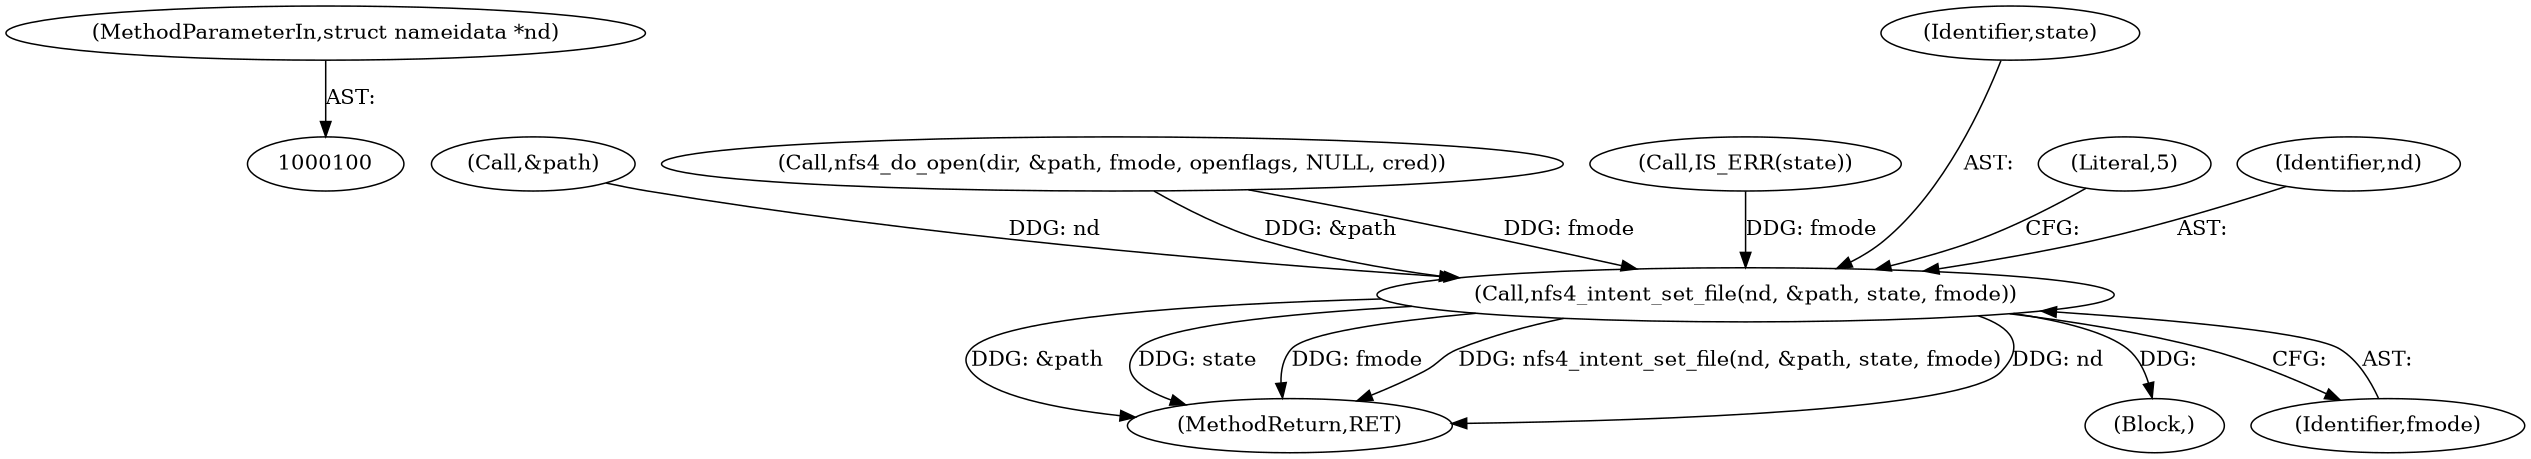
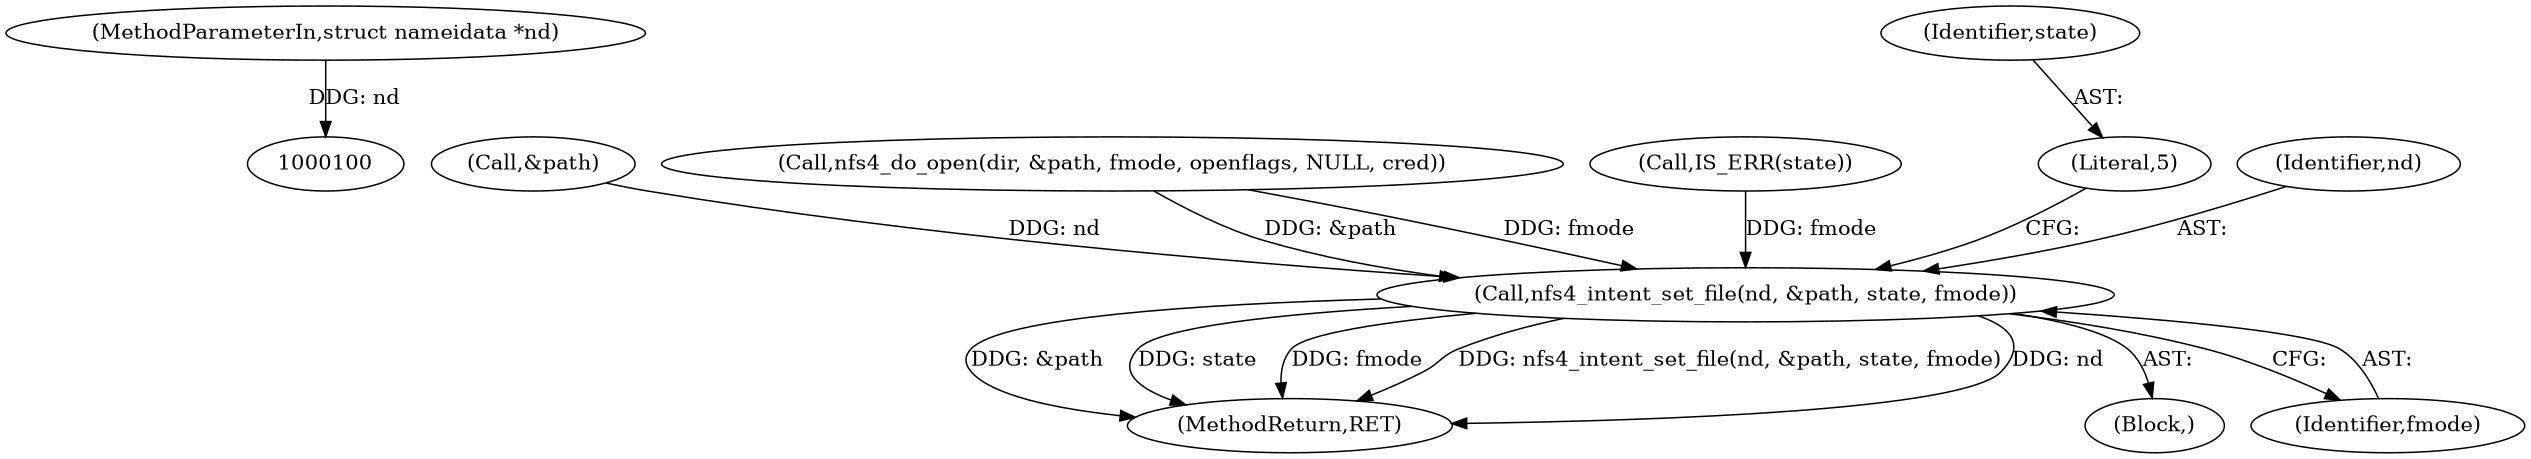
  digraph {
    n1 [label="(MethodParameterIn,struct nameidata *nd)"]
    1000100
    n3 [label="(Call,nfs4_intent_set_file(nd, &path, state, fmode))"]
    n4 [label="(MethodReturn,RET)"]
    n5 [label="(Block,)"]
    n6 [label="(Identifier,fmode)"]
    n7 [label="(Call,&path)"]
    n8 [label="(Call,nfs4_do_open(dir, &path, fmode, openflags, NULL, cred))"]
    n9 [label="(Call,IS_ERR(state))"]
    n10 [label="(Literal,5)"]
    n11 [label="(Identifier,state)"]
    n12 [label="(Identifier,nd)"]
-   n1 -> 1000100 [label="AST: "]
+   n1 -> 1000100 [label="DDG: nd"]
    n3 -> n4 [label="DDG: &path"]
    n3 -> n4 [label="DDG: state"]
    n3 -> n4 [label="DDG: fmode"]
    n3 -> n4 [label="DDG: nfs4_intent_set_file(nd, &path, state, fmode)"]
    n3 -> n4 [label="DDG: nd"]
-   n3 -> n5 [label="DDG: "]
+   n3 -> n5 [label="AST: "]
    n3 -> n6 [label="CFG: "]
    n6 -> n3 [label="AST: "]
    n7 -> n3 [label="DDG: nd"]
    n8 -> n3 [label="DDG: &path"]
    n8 -> n3 [label="DDG: fmode"]
    n9 -> n3 [label="DDG: fmode"]
    n10 -> n3 [label="CFG: "]
-   n11 -> n3 [label="AST: "]
+   n11 -> n10 [label="AST: "]
    n12 -> n3 [label="AST: "]
  }
